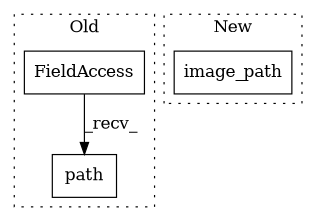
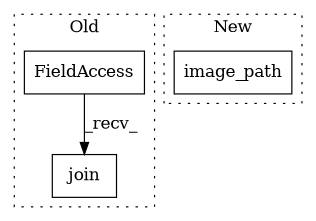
  digraph {
    node [a=32 shape=box]
-   n1 [l="5,1" label=path s="4479,4522"]
+   n1 [l="5,1" label=join s="4479,4522"]
    n2 [a=22 l=7 label=FieldAccess s=4471]
    n3 [l="11,1" label=image_path s="4456,4479"]
    subgraph cluster_1 {
      label=Old
      style=dotted
      n1
      n2
    }
    subgraph cluster_2 {
      label=New
      style=dotted
      n3
    }
    n2 -> n1 [label=_recv_]
  }
